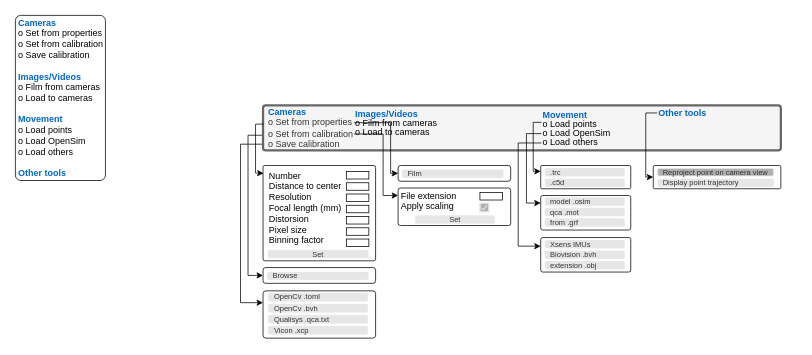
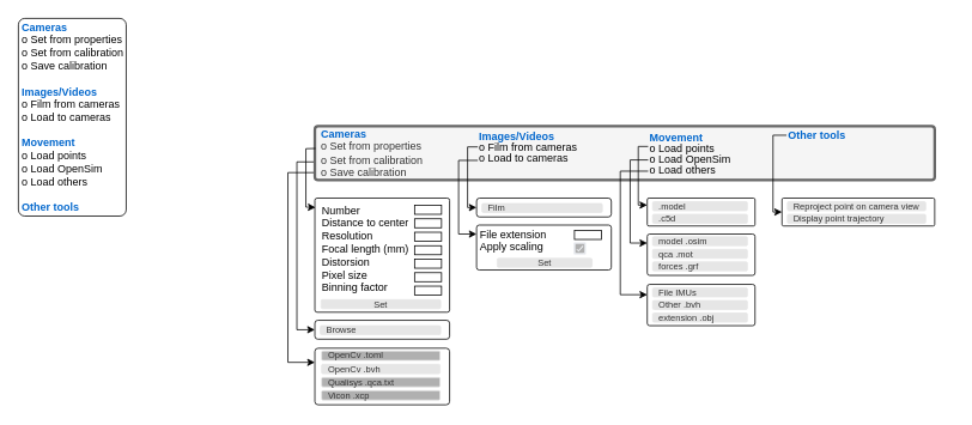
  <mxCell id="0" />
  <mxCell id="1" parent="0" />
  <mxCell id="2" value="&lt;b&gt;&lt;font color=&quot;#0066cc&quot;&gt;Cameras&lt;/font&gt;&lt;/b&gt;&lt;br&gt;&lt;span style=&quot;background-color: initial;&quot;&gt;o Set from properties&lt;/span&gt;&lt;br&gt;o Set from calibration&lt;br&gt;o Save calibration&lt;br&gt;&lt;br&gt;&lt;font color=&quot;#0066cc&quot;&gt;&lt;b&gt;Images/Videos&lt;br&gt;&lt;/b&gt;&lt;/font&gt;o Film from cameras&lt;br&gt;o Load to cameras&lt;br&gt;&lt;br&gt;&lt;font color=&quot;#0066cc&quot;&gt;&lt;b&gt;Movement&lt;/b&gt;&lt;/font&gt;&lt;br&gt;o Load points&lt;br&gt;o Load OpenSim&lt;br&gt;o Load others&lt;br&gt;&lt;br&gt;&lt;b&gt;&lt;font color=&quot;#0066cc&quot;&gt;Other tools&lt;/font&gt;&lt;/b&gt;" style="rounded=1;whiteSpace=wrap;html=1;align=left;spacingLeft=2;arcSize=6;points=[[0,0,0,0,0],[0,0.25,0,0,0],[0,0.5,0,0,0],[0,0.75,0,0,0],[0,1,0,0,0],[0.25,0,0,0,0],[0.25,1,0,0,0],[0.5,0,0,0,0],[0.5,1,0,0,0],[0.75,0,0,0,0],[0.75,1,0,0,0],[1,0,0,0,0],[1,0.1,0,0,0],[1,0.17,0,0,0],[1,0.23,0,0,0],[1,1,0,0,0]];" vertex="1" parent="1"><mxGeometry x="20" y="20" width="120" height="220" as="geometry" /></mxCell>
  <mxCell id="3" value="Number&lt;br&gt;Distance to center&lt;br&gt;Resolution&lt;br&gt;Focal length (mm)&lt;br&gt;Distorsion&lt;br&gt;Pixel size&lt;br&gt;Binning factor&lt;br&gt;&lt;div style=&quot;&quot;&gt;&lt;br&gt;&lt;/div&gt;" style="rounded=1;whiteSpace=wrap;html=1;align=left;spacingLeft=6;arcSize=2;" vertex="1" parent="1"><mxGeometry x="350" y="220" width="150" height="127" as="geometry" /></mxCell>
  <mxCell id="4" value="" style="rounded=0;whiteSpace=wrap;html=1;fontColor=#000000;" vertex="1" parent="1"><mxGeometry x="461" y="228" width="30" height="10" as="geometry" /></mxCell>
  <mxCell id="5" value="" style="rounded=0;whiteSpace=wrap;html=1;fontColor=#000000;" vertex="1" parent="1"><mxGeometry x="461" y="243" width="30" height="10" as="geometry" /></mxCell>
  <mxCell id="6" value="" style="rounded=0;whiteSpace=wrap;html=1;fontColor=#000000;" vertex="1" parent="1"><mxGeometry x="461" y="258" width="30" height="10" as="geometry" /></mxCell>
  <mxCell id="7" value="" style="rounded=0;whiteSpace=wrap;html=1;fontColor=#000000;" vertex="1" parent="1"><mxGeometry x="461" y="273" width="30" height="10" as="geometry" /></mxCell>
  <mxCell id="8" value="" style="rounded=0;whiteSpace=wrap;html=1;fontColor=#000000;" vertex="1" parent="1"><mxGeometry x="461" y="288" width="30" height="10" as="geometry" /></mxCell>
  <mxCell id="9" value="" style="rounded=0;whiteSpace=wrap;html=1;fontColor=#000000;" vertex="1" parent="1"><mxGeometry x="461" y="303" width="30" height="10" as="geometry" /></mxCell>
  <mxCell id="10" value="" style="rounded=0;whiteSpace=wrap;html=1;fontColor=#000000;" vertex="1" parent="1"><mxGeometry x="461" y="318" width="30" height="10" as="geometry" /></mxCell>
  <mxCell id="11" value="&lt;span&gt;Set&lt;/span&gt;" style="rounded=1;html=1;shadow=0;dashed=0;whiteSpace=wrap;fontSize=10;fillColor=#E6E6E6;align=center;strokeColor=#E6E6E6;fontColor=#333333;fontStyle=0" vertex="1" parent="1"><mxGeometry x="357" y="333" width="133" height="10" as="geometry" /></mxCell>
  <mxCell id="12" value="" style="group" vertex="1" connectable="0" parent="1"><mxGeometry x="350" y="386" width="150" height="63" as="geometry" /></mxCell>
  <mxCell id="13" value="" style="group" vertex="1" connectable="0" parent="12"><mxGeometry width="150" height="63" as="geometry" /></mxCell>
  <mxCell id="14" value="" style="rounded=1;whiteSpace=wrap;html=1;align=left;spacingLeft=2;arcSize=6;" vertex="1" parent="13"><mxGeometry y="1.05" width="150" height="63" as="geometry" /></mxCell>
- <mxCell id="15" value="OpenCv .toml" style="rounded=1;html=1;shadow=0;dashed=0;whiteSpace=wrap;fontSize=10;fillColor=#E6E6E6;align=left;strokeColor=#E6E6E6;fontColor=#333333;spacingLeft=5;" vertex="1" parent="12"><mxGeometry x="7.5" y="4.2" width="131.875" height="10.5" as="geometry" /></mxCell>
+ <mxCell id="15" value="OpenCv .toml" style="rounded=1;html=1;shadow=0;dashed=0;whiteSpace=wrap;fontSize=10;fillColor=#b0b0b0;align=left;strokeColor=#E6E6E6;fontColor=#333333;spacingLeft=5;" vertex="1" parent="12"><mxGeometry x="7.5" y="4.2" width="131.875" height="10.5" as="geometry" /></mxCell>
  <mxCell id="16" value="OpenCv .bvh" style="rounded=1;html=1;shadow=0;dashed=0;whiteSpace=wrap;fontSize=10;fillColor=#E6E6E6;align=left;strokeColor=#E6E6E6;fontColor=#333333;spacingLeft=5;" vertex="1" parent="12"><mxGeometry x="7.5" y="18.9" width="131.875" height="10.5" as="geometry" /></mxCell>
- <mxCell id="17" value="Qualisys .qca.txt" style="rounded=1;html=1;shadow=0;dashed=0;whiteSpace=wrap;fontSize=10;fillColor=#E6E6E6;align=left;strokeColor=#E6E6E6;fontColor=#333333;spacingLeft=5;" vertex="1" parent="12"><mxGeometry x="7.5" y="33.6" width="131.875" height="10.5" as="geometry" /></mxCell>
- <mxCell id="18" value="Vicon .xcp" style="rounded=1;html=1;shadow=0;dashed=0;whiteSpace=wrap;fontSize=10;fillColor=#E6E6E6;align=left;strokeColor=#E6E6E6;fontColor=#333333;spacingLeft=5;" vertex="1" parent="12"><mxGeometry x="7.5" y="48.3" width="131.875" height="10.5" as="geometry" /></mxCell>
+ <mxCell id="17" value="Qualisys .qca.txt" style="rounded=1;html=1;shadow=0;dashed=0;whiteSpace=wrap;fontSize=10;fillColor=#b0b0b0;align=left;strokeColor=#E6E6E6;fontColor=#333333;spacingLeft=5;" vertex="1" parent="12"><mxGeometry x="7.5" y="33.6" width="131.875" height="10.5" as="geometry" /></mxCell>
+ <mxCell id="18" value="Vicon .xcp" style="rounded=1;html=1;shadow=0;dashed=0;whiteSpace=wrap;fontSize=10;fillColor=#b0b0b0;align=left;strokeColor=#E6E6E6;fontColor=#333333;spacingLeft=5;" vertex="1" parent="12"><mxGeometry x="7.5" y="48.3" width="131.875" height="10.5" as="geometry" /></mxCell>
  <mxCell id="19" value="" style="group" vertex="1" connectable="0" parent="1"><mxGeometry x="850" y="230" width="210" height="31" as="geometry" /></mxCell>
  <mxCell id="20" value="" style="rounded=1;whiteSpace=wrap;html=1;align=left;spacingLeft=2;arcSize=6;" vertex="1" parent="19"><mxGeometry x="20" y="-10" width="170" height="31" as="geometry" /></mxCell>
- <mxCell id="21" value="Reproject point on camera view" style="rounded=1;html=1;shadow=0;dashed=0;whiteSpace=wrap;fontSize=10;fillColor=#b0b0b0;align=left;strokeColor=#E6E6E6;fontColor=#333333;spacingLeft=5;" vertex="1" parent="19"><mxGeometry x="26" y="-6" width="154" height="10" as="geometry" /></mxCell>
+ <mxCell id="21" value="Reproject point on camera view" style="rounded=1;html=1;shadow=0;dashed=0;whiteSpace=wrap;fontSize=10;fillColor=#E6E6E6;align=left;strokeColor=#E6E6E6;fontColor=#333333;spacingLeft=5;" vertex="1" parent="19"><mxGeometry x="26" y="-6" width="154" height="10" as="geometry" /></mxCell>
  <mxCell id="22" value="Display point trajectory" style="rounded=1;html=1;shadow=0;dashed=0;whiteSpace=wrap;fontSize=10;fillColor=#E6E6E6;align=left;strokeColor=#E6E6E6;fontColor=#333333;spacingLeft=5;" vertex="1" parent="19"><mxGeometry x="26" y="8" width="154" height="10" as="geometry" /></mxCell>
  <mxCell id="23" value="" style="group" vertex="1" connectable="0" parent="1"><mxGeometry x="350" y="356" width="150" height="21" as="geometry" /></mxCell>
  <mxCell id="24" value="" style="group" vertex="1" connectable="0" parent="23"><mxGeometry width="150" height="21" as="geometry" /></mxCell>
  <mxCell id="25" value="" style="rounded=1;whiteSpace=wrap;html=1;align=left;spacingLeft=2;arcSize=16;" vertex="1" parent="24"><mxGeometry width="150" height="21" as="geometry" /></mxCell>
  <mxCell id="26" value="Browse" style="rounded=1;html=1;shadow=0;dashed=0;whiteSpace=wrap;fontSize=10;fillColor=#E6E6E6;align=left;strokeColor=#E6E6E6;fontColor=#333333;spacingLeft=5;" vertex="1" parent="23"><mxGeometry x="6" y="6" width="134" height="10" as="geometry" /></mxCell>
  <mxCell id="27" value="" style="group" vertex="1" connectable="0" parent="1"><mxGeometry x="530" y="250" width="150" height="50" as="geometry" /></mxCell>
  <mxCell id="28" value="File extension&lt;br&gt;Apply scaling&lt;br&gt;&amp;nbsp;" style="rounded=1;whiteSpace=wrap;html=1;align=left;spacingLeft=2;arcSize=6;" vertex="1" parent="27"><mxGeometry width="150" height="50" as="geometry" /></mxCell>
  <mxCell id="29" value="" style="rounded=1;fillColor=#F0F2F5;strokeColor=#D8DCE3;align=left;verticalAlign=middle;fontStyle=0;fontSize=12;labelPosition=right;verticalLabelPosition=middle;spacingLeft=10;html=1;shadow=0;dashed=0;fontColor=#000000;arcSize=0;" vertex="1" parent="27"><mxGeometry x="109" y="20" width="12" height="12" as="geometry" /></mxCell>
  <mxCell id="30" value="" style="rounded=0;whiteSpace=wrap;html=1;fontColor=#000000;" vertex="1" parent="27"><mxGeometry x="109" y="6" width="30" height="10" as="geometry" /></mxCell>
  <mxCell id="31" value="" style="dashed=0;labelPosition=right;align=left;shape=mxgraph.gmdl.checkbox;strokeColor=none;fillColor=#B0B0B0;strokeWidth=2;aspect=fixed;sketch=0;fontColor=#000000;" vertex="1" parent="27"><mxGeometry x="110" y="21" width="10" height="10" as="geometry" /></mxCell>
  <mxCell id="32" value="&lt;span&gt;Set&lt;/span&gt;" style="rounded=1;html=1;shadow=0;dashed=0;whiteSpace=wrap;fontSize=10;fillColor=#E6E6E6;align=center;strokeColor=#E6E6E6;fontColor=#333333;fontStyle=0" vertex="1" parent="27"><mxGeometry x="23" y="37" width="105.5" height="10" as="geometry" /></mxCell>
  <mxCell id="33" style="edgeStyle=orthogonalEdgeStyle;rounded=0;orthogonalLoop=1;jettySize=auto;html=1;exitX=0;exitY=0.662;exitDx=0;exitDy=0;exitPerimeter=0;fontSize=10;fontColor=#000000;entryX=0;entryY=0.5;entryDx=0;entryDy=0;" edge="1" parent="1" source="35" target="25"><mxGeometry relative="1" as="geometry"><mxPoint x="330" y="380.582" as="targetPoint" /><Array as="points"><mxPoint x="330" y="180" /><mxPoint x="330" y="367" /></Array></mxGeometry></mxCell>
  <mxCell id="34" style="edgeStyle=orthogonalEdgeStyle;rounded=0;orthogonalLoop=1;jettySize=auto;html=1;exitX=0;exitY=0.86;exitDx=0;exitDy=0;exitPerimeter=0;fontSize=10;fontColor=#000000;entryX=0;entryY=0.25;entryDx=0;entryDy=0;" edge="1" parent="1" source="35" target="14"><mxGeometry relative="1" as="geometry"><mxPoint x="320" y="420" as="targetPoint" /><Array as="points"><mxPoint x="320" y="192" /><mxPoint x="320" y="403" /><mxPoint x="350" y="403" /></Array></mxGeometry></mxCell>
  <mxCell id="35" value="&lt;b&gt;&lt;font color=&quot;#0066cc&quot;&gt;Cameras&lt;/font&gt;&lt;/b&gt;&lt;br&gt;&lt;span style=&quot;background-color: initial;&quot;&gt;o Set from properties&lt;/span&gt;&lt;br&gt;o Set from calibration&lt;br&gt;o Save calibration" style="rounded=1;whiteSpace=wrap;html=1;align=left;spacingLeft=5;arcSize=6;points=[[0,0,0,0,0],[0,0.25,0,0,0],[0,0.3,0,0,0],[0,0.5,0,0,0],[0,0.54,0,0,0],[0,0.75,0,0,0],[0,0.86,0,0,0],[0,1,0,0,0],[0.25,0,0,0,0],[0.25,1,0,0,0],[0.5,0,0,0,0],[0.5,1,0,0,0],[0.75,0,0,0,0],[0.75,1,0,0,0],[1,0,0,0,0],[1,0.1,0,0,0],[1,0.17,0,0,0],[1,0.23,0,0,0],[1,1,0,0,0]];labelBorderColor=none;fillColor=#f5f5f5;gradientDirection=radial;fillStyle=auto;shadow=0;glass=0;sketch=0;fontColor=#333333;strokeColor=#666666;strokeWidth=3;" vertex="1" parent="1"><mxGeometry x="350" y="140" width="690" height="60" as="geometry" /></mxCell>
  <mxCell id="36" style="edgeStyle=orthogonalEdgeStyle;rounded=0;orthogonalLoop=1;jettySize=auto;html=1;exitX=0;exitY=0.5;exitDx=0;exitDy=0;fontSize=10;fontColor=#000000;entryX=0;entryY=0.5;entryDx=0;entryDy=0;" edge="1" parent="1" source="38" target="63"><mxGeometry relative="1" as="geometry"><mxPoint x="520" y="230" as="targetPoint" /><Array as="points"><mxPoint x="520" y="163" /><mxPoint x="520" y="230" /></Array></mxGeometry></mxCell>
  <mxCell id="37" style="edgeStyle=orthogonalEdgeStyle;rounded=0;orthogonalLoop=1;jettySize=auto;html=1;exitX=0;exitY=1;exitDx=0;exitDy=0;fontSize=10;fontColor=#000000;" edge="1" parent="1" source="38"><mxGeometry relative="1" as="geometry"><mxPoint x="530" y="260" as="targetPoint" /><Array as="points"><mxPoint x="510" y="178" /></Array></mxGeometry></mxCell>
- <mxCell id="38" value="&lt;p style=&quot;line-height: 1;&quot;&gt;&lt;font style=&quot;font-size: 12px;&quot; color=&quot;#0066cc&quot;&gt;&lt;b&gt;Images/Videos&lt;br&gt;&lt;/b&gt;&lt;/font&gt;&lt;span style=&quot;font-size: 12px;&quot;&gt;o Film from cameras&lt;/span&gt;&lt;br style=&quot;font-size: 12px;&quot;&gt;&lt;span style=&quot;font-size: 12px;&quot;&gt;o Load to cameras&lt;/span&gt;&lt;/p&gt;" style="text;html=1;strokeColor=none;fillColor=none;align=left;verticalAlign=middle;whiteSpace=wrap;rounded=0;fontSize=10;fontColor=#000000;" vertex="1" parent="1"><mxGeometry x="471.386" y="148" width="166.491" height="30" as="geometry" /></mxCell>
+ <mxCell id="38" value="&lt;p style=&quot;line-height: 1;&quot;&gt;&lt;font style=&quot;font-size: 12px;&quot; color=&quot;#0066cc&quot;&gt;&lt;b&gt;Images/Videos&lt;br&gt;&lt;/b&gt;&lt;/font&gt;&lt;span style=&quot;font-size: 12px;&quot;&gt;o Film from cameras&lt;/span&gt;&lt;br style=&quot;font-size: 12px;&quot;&gt;&lt;span style=&quot;font-size: 12px;&quot;&gt;o Load to cameras&lt;/span&gt;&lt;/p&gt;" style="text;html=1;strokeColor=none;fillColor=none;align=left;verticalAlign=middle;whiteSpace=wrap;rounded=0;fontSize=10;fontColor=#000000;" vertex="1" parent="1"><mxGeometry x="531.386" y="148" width="166.491" height="30" as="geometry" /></mxCell>
  <mxCell id="39" style="edgeStyle=orthogonalEdgeStyle;rounded=0;orthogonalLoop=1;jettySize=auto;html=1;exitX=0;exitY=0.25;exitDx=0;exitDy=0;entryX=0;entryY=0.25;entryDx=0;entryDy=0;fontSize=10;fontColor=#000000;" edge="1" parent="1" source="42" target="52"><mxGeometry relative="1" as="geometry"><Array as="points"><mxPoint x="710" y="162" /><mxPoint x="710" y="228" /></Array></mxGeometry></mxCell>
  <mxCell id="40" style="edgeStyle=orthogonalEdgeStyle;rounded=0;orthogonalLoop=1;jettySize=auto;html=1;exitX=0;exitY=0.75;exitDx=0;exitDy=0;fontSize=10;fontColor=#000000;" edge="1" parent="1" source="42"><mxGeometry relative="1" as="geometry"><mxPoint x="720" y="270" as="targetPoint" /><Array as="points"><mxPoint x="701" y="178" /><mxPoint x="701" y="270" /><mxPoint x="720" y="270" /></Array></mxGeometry></mxCell>
  <mxCell id="41" style="edgeStyle=orthogonalEdgeStyle;rounded=0;orthogonalLoop=1;jettySize=auto;html=1;entryX=0;entryY=0.25;entryDx=0;entryDy=0;fontSize=10;fontColor=#000000;" edge="1" parent="1" target="46"><mxGeometry relative="1" as="geometry"><mxPoint x="721" y="190" as="sourcePoint" /><Array as="points"><mxPoint x="721" y="190" /><mxPoint x="690" y="190" /><mxPoint x="690" y="328" /></Array></mxGeometry></mxCell>
  <mxCell id="42" value="&lt;p style=&quot;line-height: 1;&quot;&gt;&lt;font style=&quot;font-size: 12px;&quot; color=&quot;#0066cc&quot;&gt;&lt;b&gt;Movement&lt;/b&gt;&lt;/font&gt;&lt;br style=&quot;font-size: 12px;&quot;&gt;&lt;span style=&quot;font-size: 12px;&quot;&gt;o Load points&lt;/span&gt;&lt;br style=&quot;font-size: 12px;&quot;&gt;&lt;span style=&quot;font-size: 12px;&quot;&gt;o Load OpenSim&lt;/span&gt;&lt;br style=&quot;font-size: 12px;&quot;&gt;&lt;span style=&quot;font-size: 12px;&quot;&gt;o Load others&lt;/span&gt;&lt;/p&gt;" style="text;html=1;strokeColor=none;fillColor=none;align=left;verticalAlign=middle;whiteSpace=wrap;rounded=0;fontSize=10;fontColor=#000000;points=[[0,0,0,0,0],[0,0.27,0,0,0],[0,0.5,0,0,0],[0,0.77,0,0,0],[0,1,0,0,9],[0.25,0,0,0,0],[0.25,1,0,0,0],[0.5,0,0,0,0],[0.5,1,0,0,0],[0.75,0,0,0,0],[0.75,1,0,0,0],[1,0,0,0,0],[1,0.27,0,0,0],[1,0.5,0,0,0],[1,0.77,0,0,0],[1,1,0,0,0]];" vertex="1" parent="1"><mxGeometry x="721.004" y="155" width="204.912" height="30" as="geometry" /></mxCell>
  <mxCell id="43" style="edgeStyle=orthogonalEdgeStyle;rounded=0;orthogonalLoop=1;jettySize=auto;html=1;exitX=0;exitY=0.5;exitDx=0;exitDy=0;entryX=0;entryY=0.5;entryDx=0;entryDy=0;fontSize=10;fontColor=#000000;" edge="1" parent="1" source="44" target="20"><mxGeometry relative="1" as="geometry"><Array as="points"><mxPoint x="860" y="150" /><mxPoint x="860" y="236" /></Array></mxGeometry></mxCell>
  <mxCell id="44" value="&lt;b style=&quot;font-size: 12px;&quot;&gt;&lt;font color=&quot;#0066cc&quot;&gt;Other tools&lt;/font&gt;&lt;/b&gt;" style="text;html=1;strokeColor=none;fillColor=none;align=left;verticalAlign=middle;whiteSpace=wrap;rounded=0;fontSize=10;fontColor=#000000;" vertex="1" parent="1"><mxGeometry x="874.998" y="140" width="179.298" height="20" as="geometry" /></mxCell>
  <mxCell id="45" value="" style="group" vertex="1" connectable="0" parent="1"><mxGeometry x="720" y="220" width="120" height="152" as="geometry" /></mxCell>
  <mxCell id="46" value="" style="rounded=1;whiteSpace=wrap;html=1;align=left;spacingLeft=2;arcSize=6;" vertex="1" parent="45"><mxGeometry y="96" width="120" height="46" as="geometry" /></mxCell>
- <mxCell id="47" value="Xsens IMUs" style="rounded=1;html=1;shadow=0;dashed=0;whiteSpace=wrap;fontSize=10;fillColor=#E6E6E6;align=left;strokeColor=#E6E6E6;fontColor=#333333;spacingLeft=5;" vertex="1" parent="45"><mxGeometry x="6" y="100" width="105.5" height="10" as="geometry" /></mxCell>
- <mxCell id="48" value="Biovision .bvh" style="rounded=1;html=1;shadow=0;dashed=0;whiteSpace=wrap;fontSize=10;fillColor=#E6E6E6;align=left;strokeColor=#E6E6E6;fontColor=#333333;spacingLeft=5;" vertex="1" parent="45"><mxGeometry x="6" y="114" width="105.5" height="10" as="geometry" /></mxCell>
+ <mxCell id="47" value="File IMUs" style="rounded=1;html=1;shadow=0;dashed=0;whiteSpace=wrap;fontSize=10;fillColor=#E6E6E6;align=left;strokeColor=#E6E6E6;fontColor=#333333;spacingLeft=5;" vertex="1" parent="45"><mxGeometry x="6" y="100" width="105.5" height="10" as="geometry" /></mxCell>
+ <mxCell id="48" value="Other .bvh" style="rounded=1;html=1;shadow=0;dashed=0;whiteSpace=wrap;fontSize=10;fillColor=#E6E6E6;align=left;strokeColor=#E6E6E6;fontColor=#333333;spacingLeft=5;" vertex="1" parent="45"><mxGeometry x="6" y="114" width="105.5" height="10" as="geometry" /></mxCell>
  <mxCell id="49" value="extension .obj" style="rounded=1;html=1;shadow=0;dashed=0;whiteSpace=wrap;fontSize=10;fillColor=#E6E6E6;align=left;strokeColor=#E6E6E6;fontColor=#333333;spacingLeft=5;" vertex="1" parent="45"><mxGeometry x="6" y="128" width="105.5" height="10" as="geometry" /></mxCell>
  <mxCell id="50" value="" style="group" vertex="1" connectable="0" parent="45"><mxGeometry width="120" height="31" as="geometry" /></mxCell>
  <mxCell id="51" value="" style="group" vertex="1" connectable="0" parent="50"><mxGeometry width="120" height="31" as="geometry" /></mxCell>
  <mxCell id="52" value="" style="rounded=1;whiteSpace=wrap;html=1;align=left;spacingLeft=2;arcSize=6;" vertex="1" parent="51"><mxGeometry width="120" height="31" as="geometry" /></mxCell>
- <mxCell id="53" value=".trc" style="rounded=1;html=1;shadow=0;dashed=0;whiteSpace=wrap;fontSize=10;fillColor=#E6E6E6;align=left;strokeColor=#E6E6E6;fontColor=#333333;spacingLeft=5;" vertex="1" parent="50"><mxGeometry x="6" y="4" width="105.5" height="10" as="geometry" /></mxCell>
+ <mxCell id="53" value=".model" style="rounded=1;html=1;shadow=0;dashed=0;whiteSpace=wrap;fontSize=10;fillColor=#E6E6E6;align=left;strokeColor=#E6E6E6;fontColor=#333333;spacingLeft=5;" vertex="1" parent="50"><mxGeometry x="6" y="4" width="105.5" height="10" as="geometry" /></mxCell>
  <mxCell id="54" value=".c5d" style="rounded=1;html=1;shadow=0;dashed=0;whiteSpace=wrap;fontSize=10;fillColor=#E6E6E6;align=left;strokeColor=#E6E6E6;fontColor=#333333;spacingLeft=5;" vertex="1" parent="50"><mxGeometry x="6" y="18" width="105.5" height="10" as="geometry" /></mxCell>
  <mxCell id="55" value="" style="group" vertex="1" connectable="0" parent="45"><mxGeometry y="40" width="120" height="46" as="geometry" /></mxCell>
  <mxCell id="56" value="" style="rounded=1;whiteSpace=wrap;html=1;align=left;spacingLeft=2;arcSize=6;" vertex="1" parent="55"><mxGeometry width="120" height="46" as="geometry" /></mxCell>
  <mxCell id="57" value="model .osim" style="rounded=1;html=1;shadow=0;dashed=0;whiteSpace=wrap;fontSize=10;fillColor=#E6E6E6;align=left;strokeColor=#E6E6E6;fontColor=#333333;spacingLeft=5;" vertex="1" parent="55"><mxGeometry x="6" y="3" width="105.5" height="10" as="geometry" /></mxCell>
  <mxCell id="58" value="qca .mot" style="rounded=1;html=1;shadow=0;dashed=0;whiteSpace=wrap;fontSize=10;fillColor=#E6E6E6;align=left;strokeColor=#E6E6E6;fontColor=#333333;spacingLeft=5;" vertex="1" parent="55"><mxGeometry x="6" y="17" width="105.5" height="10" as="geometry" /></mxCell>
- <mxCell id="59" value="from .grf" style="rounded=1;html=1;shadow=0;dashed=0;whiteSpace=wrap;fontSize=10;fillColor=#E6E6E6;align=left;strokeColor=#E6E6E6;fontColor=#333333;spacingLeft=5;" vertex="1" parent="55"><mxGeometry x="6" y="31" width="105.5" height="10" as="geometry" /></mxCell>
+ <mxCell id="59" value="forces .grf" style="rounded=1;html=1;shadow=0;dashed=0;whiteSpace=wrap;fontSize=10;fillColor=#E6E6E6;align=left;strokeColor=#E6E6E6;fontColor=#333333;spacingLeft=5;" vertex="1" parent="55"><mxGeometry x="6" y="31" width="105.5" height="10" as="geometry" /></mxCell>
  <mxCell id="60" value="" style="endArrow=classic;html=1;rounded=0;fontSize=10;fontColor=#000000;exitX=0.001;exitY=0.412;exitDx=0;exitDy=0;exitPerimeter=0;entryX=0.005;entryY=0.082;entryDx=0;entryDy=0;entryPerimeter=0;" edge="1" parent="1" source="35" target="3"><mxGeometry width="50" height="50" relative="1" as="geometry"><mxPoint x="710" y="340" as="sourcePoint" /><mxPoint x="350" y="240" as="targetPoint" /><Array as="points"><mxPoint x="340" y="165" /><mxPoint x="340" y="230" /></Array></mxGeometry></mxCell>
  <mxCell id="61" value="" style="group" vertex="1" connectable="0" parent="1"><mxGeometry x="530" y="220" width="150" height="21" as="geometry" /></mxCell>
  <mxCell id="62" value="" style="group" vertex="1" connectable="0" parent="61"><mxGeometry width="150" height="21" as="geometry" /></mxCell>
  <mxCell id="63" value="" style="rounded=1;whiteSpace=wrap;html=1;align=left;spacingLeft=2;arcSize=16;" vertex="1" parent="62"><mxGeometry width="150" height="21" as="geometry" /></mxCell>
  <mxCell id="64" value="Film" style="rounded=1;html=1;shadow=0;dashed=0;whiteSpace=wrap;fontSize=10;fillColor=#E6E6E6;align=left;strokeColor=#E6E6E6;fontColor=#333333;spacingLeft=5;" vertex="1" parent="61"><mxGeometry x="6" y="6" width="134" height="10" as="geometry" /></mxCell>
